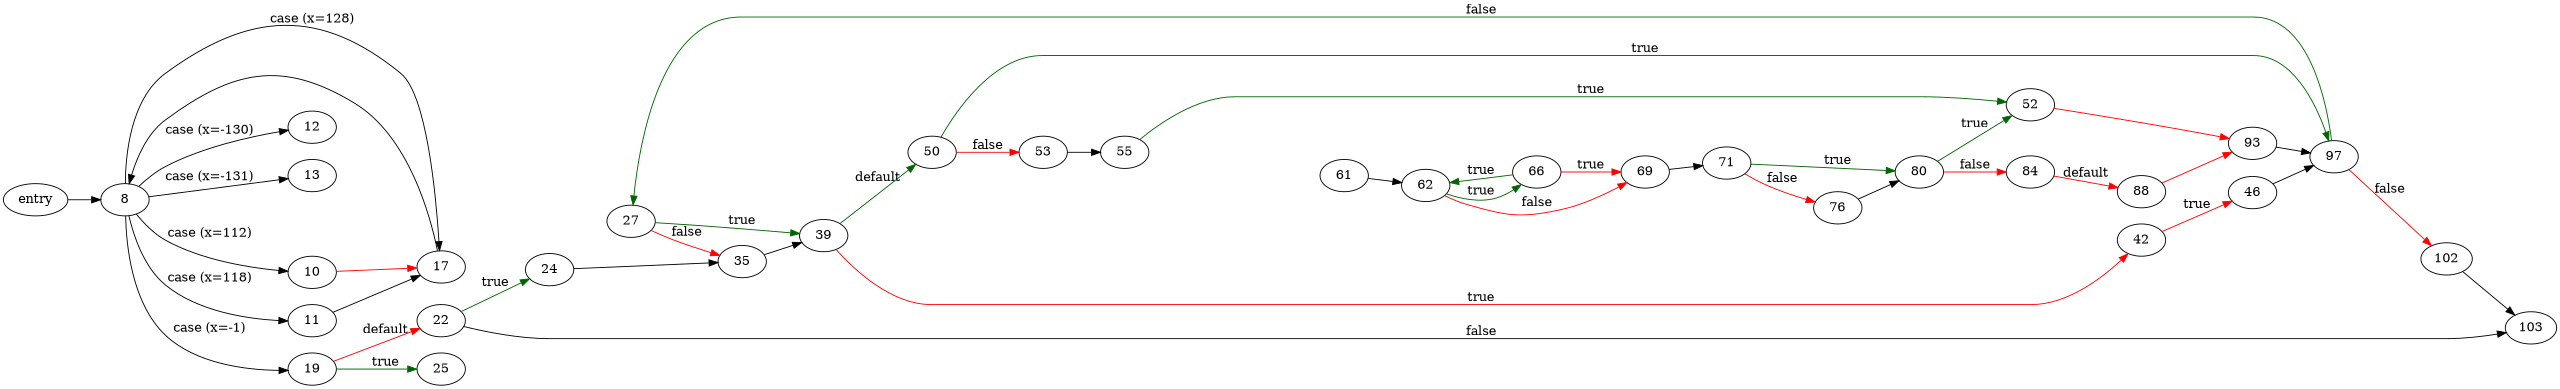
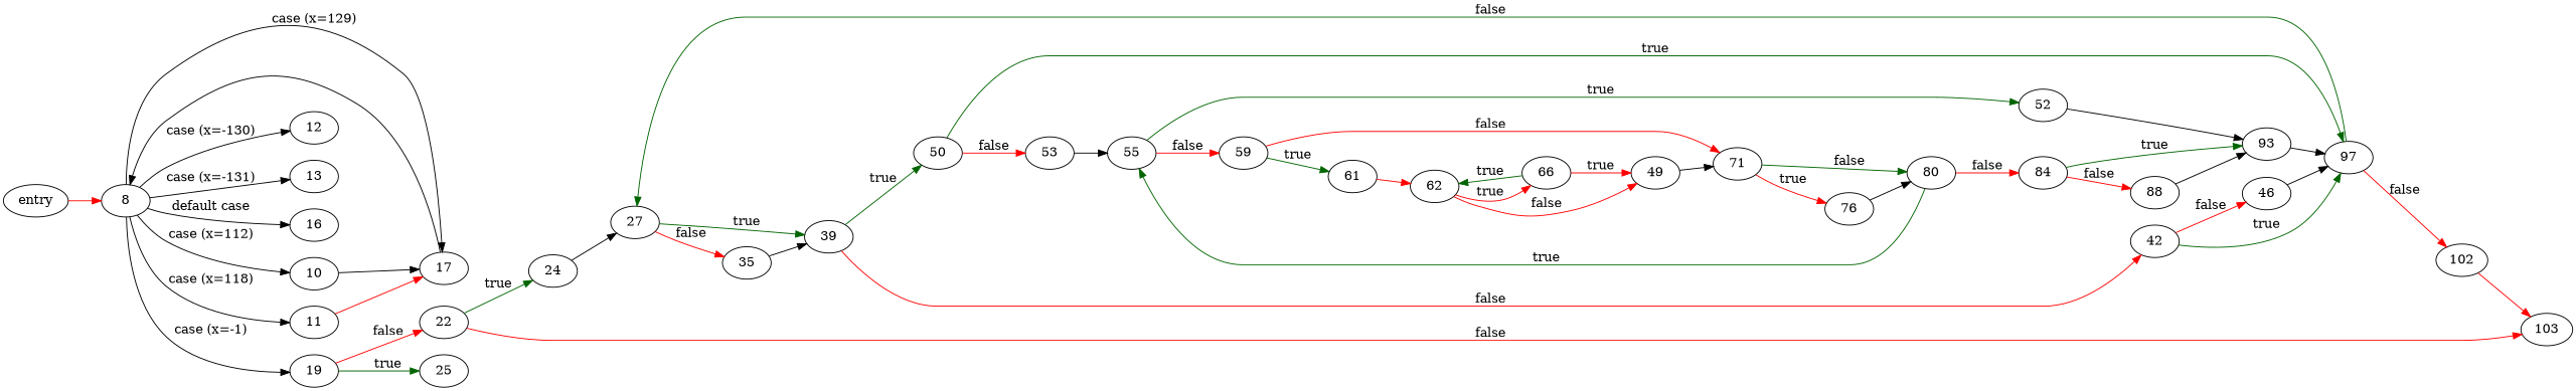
  digraph {
    rankdir=LR
    n1 [label=entry]
    8
    10
    11
    12
    13
+   16
    17
    19
    22
    25
    24
    103
    27
    35
    39
    42
    50
    46
    97
    53
    102
    55
+   59
    n25 [label=52]
    61
    71
    93
    62
    76
    80
    66
-   69
+   69 [label=49]
    84
    88
-   n1 -> 8
+   n1 -> 8 [color=red]
    8 -> 10 [label="case (x=112)"]
    8 -> 11 [label="case (x=118)"]
    8 -> 12 [label="case (x=-130)"]
    8 -> 13 [label="case (x=-131)"]
-   8 -> 17 [label="case (x=128)"]
+   8 -> 16 [label="default case"]
+   8 -> 17 [label="case (x=129)"]
    8 -> 19 [label="case (x=-1)"]
-   10 -> 17 [color=red]
-   11 -> 17
+   10 -> 17
+   11 -> 17 [color=red]
    17 -> 8
-   19 -> 22 [color=red label=default]
+   19 -> 22 [color=red label=false]
    19 -> 25 [color=darkgreen label=true]
    22 -> 24 [color=darkgreen label=true]
-   22 -> 103 [color=black label=false]
-   24 -> 35
+   22 -> 103 [color=red label=false]
+   24 -> 27
    27 -> 35 [color=red label=false]
    27 -> 39 [color=darkgreen label=true]
    35 -> 39
-   39 -> 42 [color=red label=true]
-   39 -> 50 [color=darkgreen label=default]
-   42 -> 46 [color=red label=true]
+   39 -> 42 [color=red label=false]
+   39 -> 50 [color=darkgreen label=true]
+   42 -> 46 [color=red label=false]
+   42 -> 97 [color=darkgreen label=true]
    50 -> 97 [color=darkgreen label=true]
    50 -> 53 [color=red label=false]
    46 -> 97
    97 -> 27 [color=darkgreen label=false]
    97 -> 102 [color=red label=false]
    53 -> 55
-   102 -> 103
+   102 -> 103 [color=red]
+   55 -> 59 [color=red label=false]
    55 -> n25 [color=darkgreen label=true]
-   n25 -> 93 [color=red]
-   61 -> 62
-   71 -> 76 [color=red label=false]
-   71 -> 80 [color=darkgreen label=true]
+   59 -> 61 [color=darkgreen label=true]
+   59 -> 71 [color=red label=false]
+   n25 -> 93
+   61 -> 62 [color=red]
+   71 -> 76 [color=red label=true]
+   71 -> 80 [color=darkgreen label=false]
    93 -> 97
-   62 -> 66 [color=darkgreen label=true]
+   62 -> 66 [color=red label=true]
    62 -> 69 [color=red label=false]
    76 -> 80
-   80 -> n25 [color=darkgreen label=true]
+   80 -> 55 [color=darkgreen label=true]
    80 -> 84 [color=red label=false]
    66 -> 62 [color=darkgreen label=true]
    66 -> 69 [color=red label=true]
    69 -> 71
-   84 -> 88 [color=red label=default]
-   88 -> 93 [color=red]
+   84 -> 93 [color=darkgreen label=true]
+   84 -> 88 [color=red label=false]
+   88 -> 93
  }
